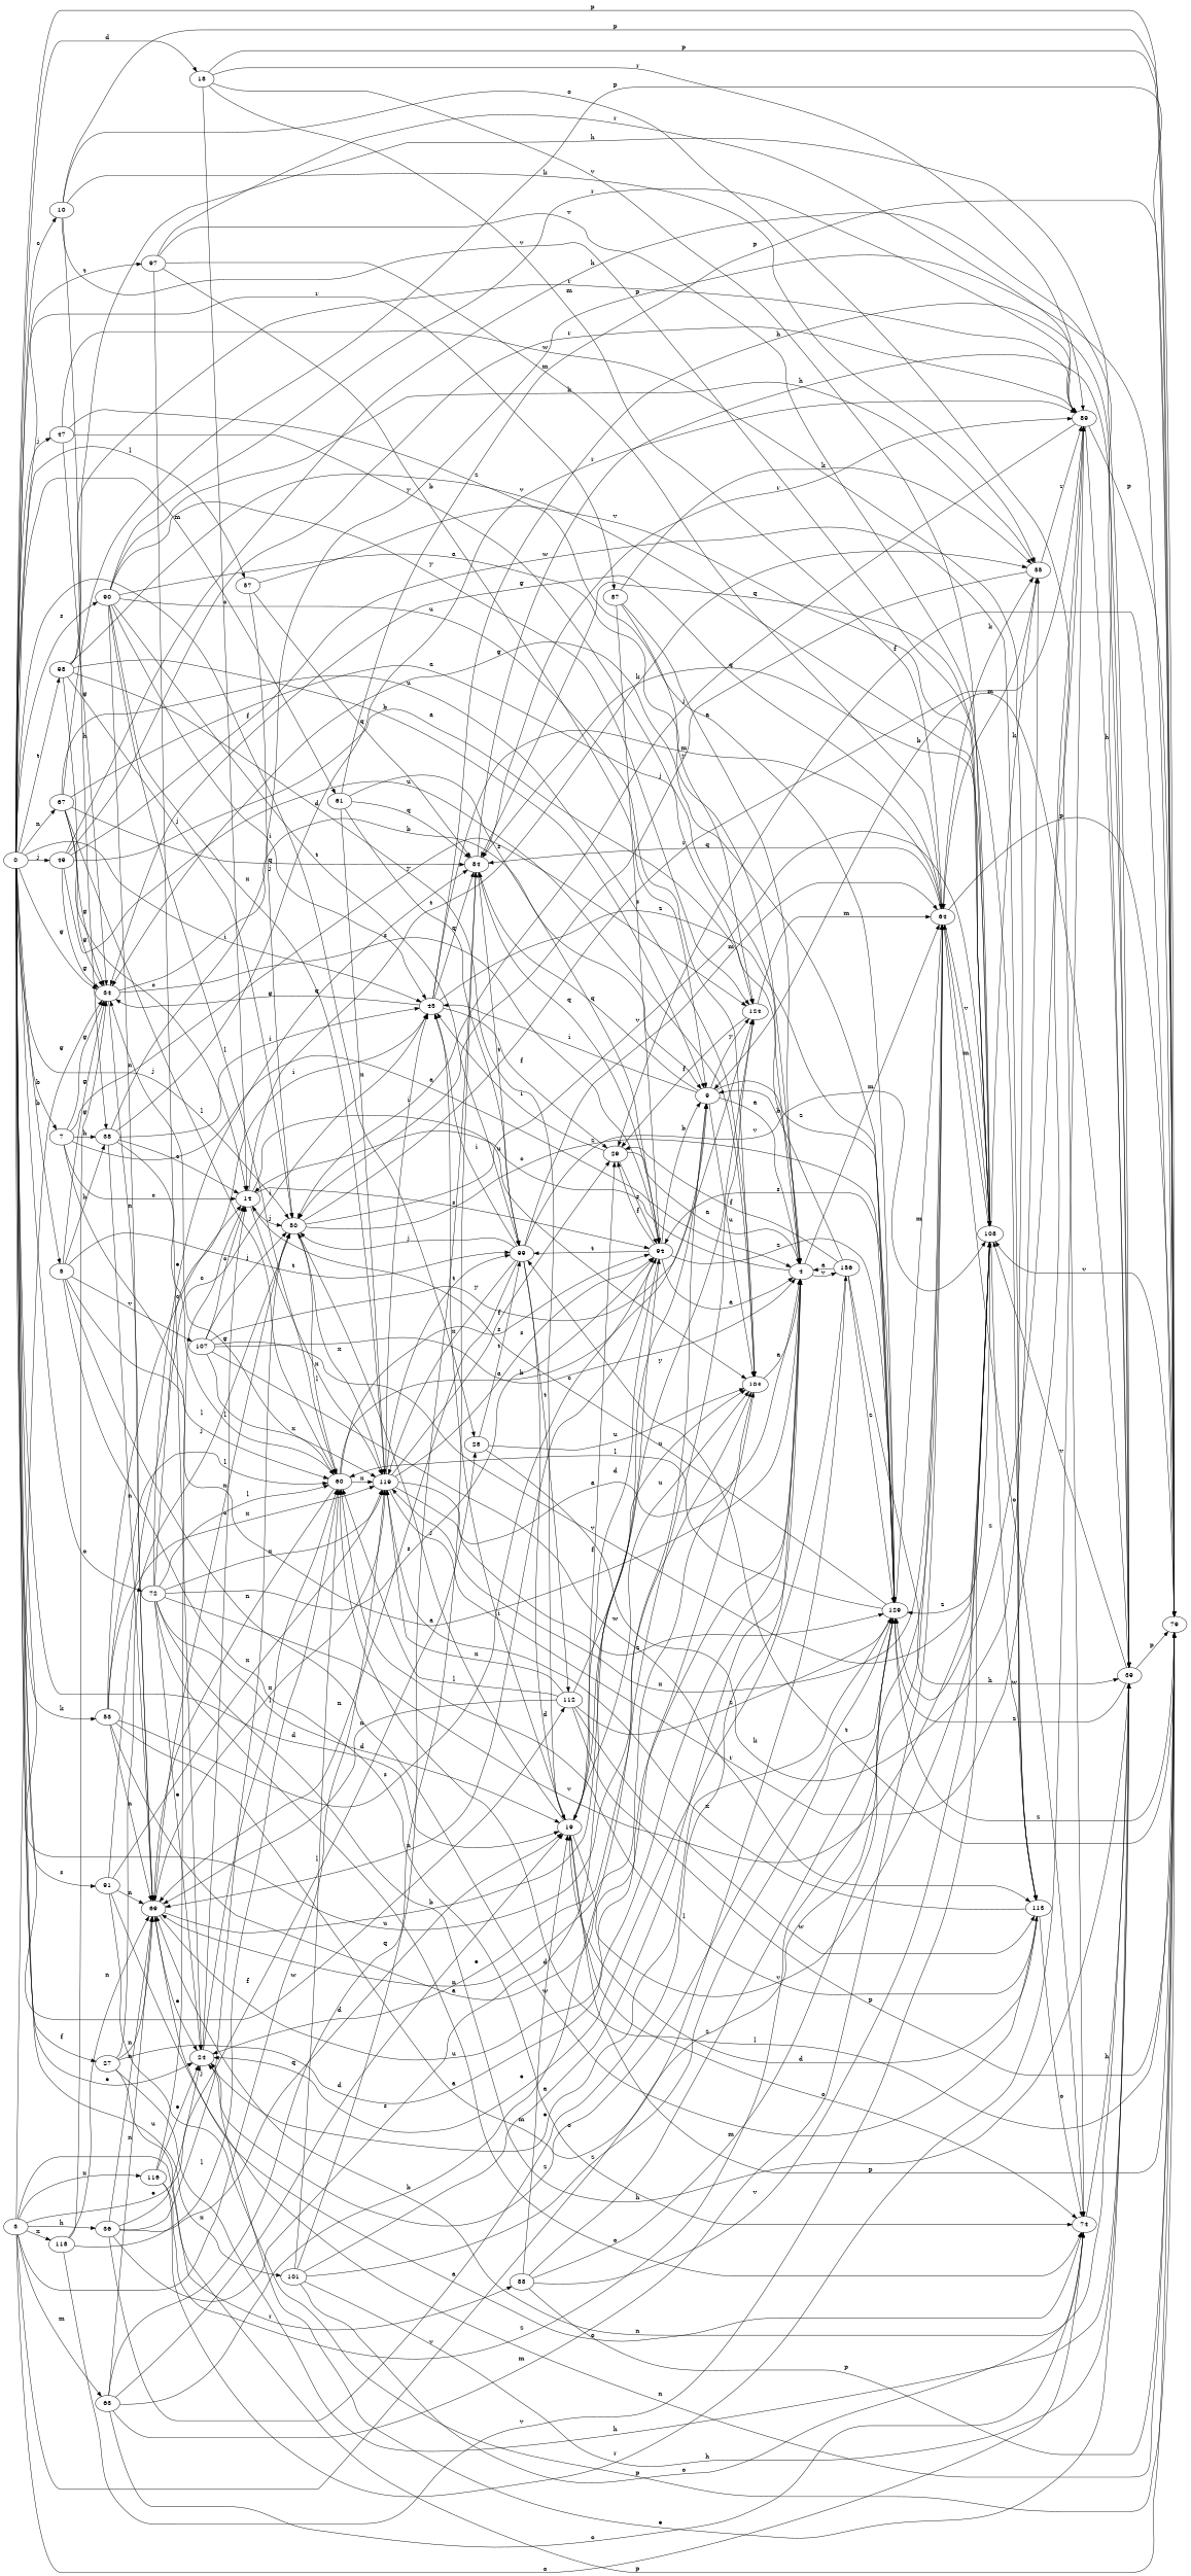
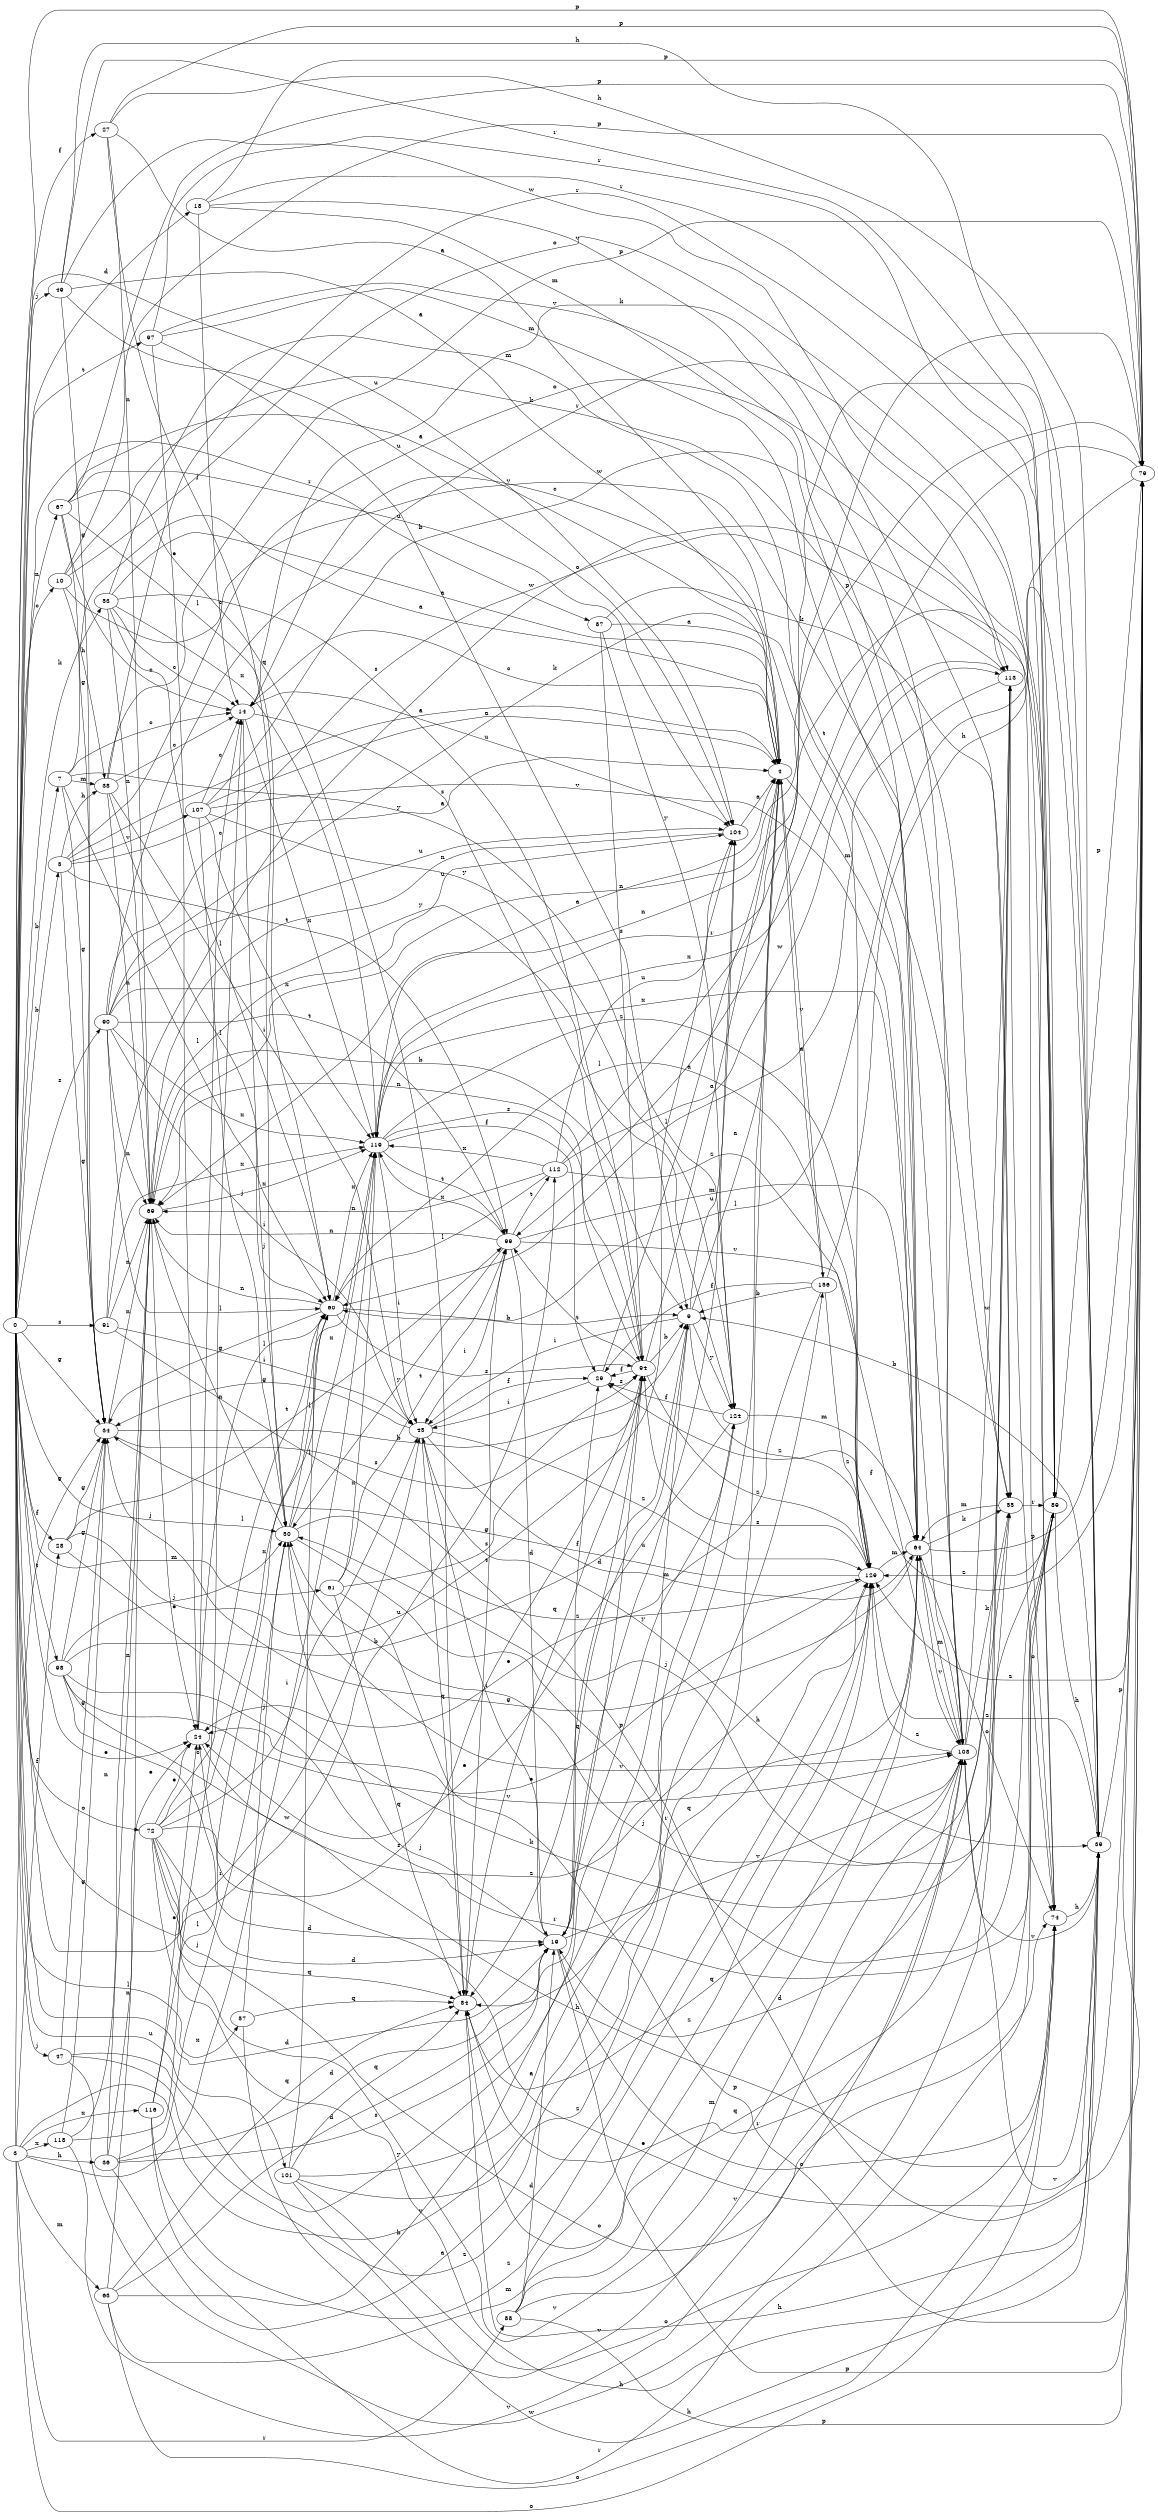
  strict digraph {
    rankdir=LR
    0
    5
    7
    10
    18
    19
    24
    27
    28
    34
    45
    47
    49
    50
    53
    57
    61
    67
    72
    79
    87
    90
    91
    97
    98
    101
    104
    112
    74
    4
    38
    99
    107
    113
    14
    60
    124
    55
    108
    64
    89
    29
    129
    39
    69
    9
    94
    84
    119
    3
    36
    63
    88
    n54 [label=156]
    116
    118
    0 -> 5 [label=b]
    0 -> 7 [label=b]
    0 -> 10 [label=c]
    0 -> 18 [label=d]
    0 -> 19 [label=d]
    0 -> 24 [label=e]
    0 -> 27 [label=f]
    0 -> 28 [label=f]
    0 -> 34 [label=g]
    0 -> 45 [label=i]
    0 -> 47 [label=j]
    0 -> 49 [label=j]
    0 -> 50 [label=j]
    0 -> 53 [label=k]
    0 -> 57 [label=l]
    0 -> 61 [label=m]
    0 -> 67 [label=n]
    0 -> 72 [label=o]
    0 -> 79 [label=p]
    0 -> 87 [label=r]
    0 -> 90 [label=s]
    0 -> 91 [label=s]
    0 -> 97 [label=t]
    0 -> 98 [label=t]
    0 -> 101 [label=u]
    0 -> 104 [label=u]
    0 -> 112 [label=w]
    5 -> 34 [label=g]
    5 -> 74 [label=o]
    5 -> 4 [label=a]
    5 -> 38 [label=h]
    5 -> 99 [label=t]
    5 -> 107 [label=v]
    5 -> 113 [label=w]
    7 -> 34 [label=g]
    7 -> 4 [label=a]
-   7 -> 38 [label=h]
+   7 -> 38 [label=m]
    7 -> 14 [label=c]
    7 -> 60 [label=l]
    7 -> 124 [label=y]
    10 -> 79 [label=p]
    10 -> 74 [label=o]
    10 -> 38 [label=h]
    10 -> 55 [label=k]
    10 -> 108 [label=v]
    18 -> 79 [label=p]
    18 -> 14 [label=c]
    18 -> 108 [label=v]
    18 -> 64 [label=m]
    18 -> 89 [label=r]
    19 -> 45 [label=i]
    19 -> 50 [label=j]
    19 -> 79 [label=p]
    19 -> 104 [label=u]
    19 -> 74 [label=o]
    19 -> 124 [label=y]
    19 -> 108 [label=v]
    19 -> 29 [label=f]
    24 -> 14 [label=c]
    24 -> 60 [label=l]
    24 -> 129 [label=z]
    27 -> 50 [label=j]
    27 -> 79 [label=p]
    27 -> 4 [label=a]
    27 -> 39 [label=h]
    27 -> 69 [label=n]
+   28 -> 34 [label=g]
    28 -> 104 [label=u]
    28 -> 99 [label=t]
    28 -> 55 [label=k]
    34 -> 69 [label=n]
    34 -> 9 [label=b]
    34 -> 94 [label=s]
    45 -> 34 [label=g]
    45 -> 64 [label=m]
    45 -> 29 [label=f]
    45 -> 129 [label=z]
    45 -> 39 [label=h]
    45 -> 84 [label=q]
    47 -> 34 [label=g]
    47 -> 113 [label=w]
    47 -> 124 [label=y]
    47 -> 129 [label=z]
    49 -> 34 [label=g]
    49 -> 104 [label=u]
    49 -> 4 [label=a]
    49 -> 113 [label=w]
    49 -> 89 [label=r]
    49 -> 39 [label=h]
    50 -> 60 [label=l]
    50 -> 108 [label=v]
    50 -> 89 [label=r]
    50 -> 129 [label=z]
    50 -> 69 [label=n]
    50 -> 119 [label=x]
    53 -> 4 [label=a]
    53 -> 14 [label=c]
    53 -> 60 [label=l]
    53 -> 64 [label=m]
    53 -> 69 [label=n]
    53 -> 94 [label=s]
    53 -> 119 [label=x]
    57 -> 50 [label=j]
    57 -> 108 [label=v]
    57 -> 84 [label=q]
    61 -> 79 [label=p]
    61 -> 99 [label=t]
    61 -> 94 [label=s]
    61 -> 84 [label=q]
    61 -> 119 [label=x]
    67 -> 34 [label=g]
    67 -> 79 [label=p]
    67 -> 104 [label=u]
    67 -> 4 [label=a]
    67 -> 14 [label=c]
    67 -> 60 [label=l]
    67 -> 84 [label=q]
    72 -> 19 [label=d]
    72 -> 24 [label=e]
    72 -> 45 [label=i]
    72 -> 74 [label=o]
    72 -> 60 [label=l]
    72 -> 108 [label=v]
    72 -> 39 [label=h]
    72 -> 94 [label=s]
    72 -> 84 [label=q]
    72 -> 119 [label=x]
    79 -> 99 [label=t]
    79 -> 60 [label=l]
    79 -> 108 [label=v]
    79 -> 29 [label=f]
    79 -> 129 [label=z]
    79 -> 69 [label=n]
    87 -> 4 [label=a]
    87 -> 124 [label=y]
    87 -> 55 [label=k]
    87 -> 94 [label=s]
    90 -> 45 [label=i]
    90 -> 104 [label=u]
    90 -> 4 [label=a]
    90 -> 99 [label=t]
    90 -> 60 [label=l]
    90 -> 124 [label=y]
    90 -> 55 [label=k]
    90 -> 89 [label=r]
    90 -> 69 [label=n]
    90 -> 119 [label=x]
    91 -> 45 [label=i]
    91 -> 79 [label=p]
    91 -> 74 [label=o]
    91 -> 69 [label=n]
    91 -> 119 [label=x]
    97 -> 24 [label=e]
    97 -> 108 [label=v]
    97 -> 64 [label=m]
    97 -> 89 [label=r]
    97 -> 9 [label=b]
    98 -> 19 [label=d]
    98 -> 34 [label=g]
    98 -> 50 [label=j]
    98 -> 108 [label=v]
    98 -> 89 [label=r]
    98 -> 39 [label=h]
    98 -> 9 [label=b]
    101 -> 74 [label=o]
    101 -> 4 [label=a]
    101 -> 60 [label=l]
    101 -> 129 [label=z]
    101 -> 39 [label=h]
    101 -> 84 [label=q]
    104 -> 4 [label=a]
    104 -> 69 [label=n]
    112 -> 79 [label=p]
    112 -> 104 [label=u]
    112 -> 113 [label=w]
    112 -> 60 [label=l]
    112 -> 129 [label=z]
    112 -> 69 [label=n]
    112 -> 119 [label=x]
    74 -> 39 [label=h]
    4 -> 14 [label=c]
    4 -> 64 [label=m]
    4 -> n54 [label=v]
    38 -> 45 [label=i]
    38 -> 79 [label=p]
    38 -> 14 [label=c]
    38 -> 60 [label=l]
    38 -> 89 [label=r]
    38 -> 69 [label=n]
    99 -> 19 [label=d]
    99 -> 45 [label=i]
-   99 -> 50 [label=j]
+   99 -> 50 [label=y]
    99 -> 112 [label=t]
    99 -> 108 [label=v]
    99 -> 64 [label=m]
    99 -> 69 [label=n]
    99 -> 119 [label=x]
    107 -> 50 [label=j]
    107 -> 4 [label=a]
    107 -> 113 [label=w]
    107 -> 14 [label=c]
    107 -> 124 [label=y]
    107 -> 108 [label=v]
    107 -> 119 [label=x]
    113 -> 19 [label=d]
    113 -> 74 [label=o]
    113 -> 60 [label=l]
    113 -> 84 [label=q]
    113 -> 119 [label=x]
    14 -> 50 [label=j]
    14 -> 104 [label=u]
    14 -> 55 [label=k]
    14 -> 94 [label=s]
    14 -> 119 [label=x]
    60 -> 34 [label=g]
    60 -> 69 [label=n]
    60 -> 9 [label=b]
    60 -> 94 [label=s]
    60 -> 119 [label=x]
    124 -> 24 [label=e]
    124 -> 64 [label=m]
    124 -> 29 [label=f]
    55 -> 50 [label=j]
    55 -> 64 [label=m]
    55 -> 89 [label=r]
    108 -> 113 [label=w]
    108 -> 55 [label=k]
    108 -> 64 [label=m]
    108 -> 129 [label=z]
    108 -> 84 [label=q]
    64 -> 34 [label=g]
    64 -> 79 [label=p]
    64 -> 74 [label=o]
    64 -> 55 [label=k]
    64 -> 108 [label=v]
    64 -> 84 [label=q]
    64 -> 119 [label=x]
    89 -> 50 [label=j]
    89 -> 79 [label=p]
    89 -> 129 [label=z]
    89 -> 39 [label=h]
    29 -> 45 [label=i]
    29 -> 4 [label=a]
    29 -> 94 [label=s]
    129 -> 24 [label=e]
    129 -> 34 [label=g]
    129 -> 14 [label=c]
    129 -> 60 [label=l]
    129 -> 64 [label=m]
    129 -> 94 [label=s]
    39 -> 24 [label=e]
    39 -> 79 [label=p]
    39 -> 108 [label=v]
    39 -> 129 [label=z]
    39 -> 69 [label=n]
    39 -> 9 [label=b]
    69 -> 24 [label=e]
    69 -> 104 [label=u]
    69 -> 9 [label=b]
    69 -> 119 [label=x]
    9 -> 45 [label=i]
    9 -> 104 [label=u]
    9 -> 4 [label=a]
    9 -> 124 [label=y]
    9 -> 129 [label=z]
    9 -> 84 [label=q]
    94 -> 19 [label=d]
    94 -> 4 [label=a]
    94 -> 99 [label=t]
    94 -> 29 [label=f]
    94 -> 129 [label=z]
    94 -> 69 [label=n]
    94 -> 9 [label=b]
    94 -> 84 [label=q]
    84 -> 99 [label=t]
    84 -> 89 [label=r]
    84 -> 39 [label=h]
    119 -> 45 [label=i]
    119 -> 4 [label=a]
    119 -> 99 [label=t]
    119 -> 89 [label=r]
    119 -> 29 [label=f]
    119 -> 129 [label=z]
    119 -> 94 [label=s]
    3 -> 28 [label=f]
    3 -> 34 [label=g]
    3 -> 74 [label=o]
    3 -> 119 [label=x]
    3 -> 36 [label=h]
    3 -> 63 [label=m]
    3 -> 88 [label=r]
    3 -> n54 [label=v]
    3 -> 116 [label=x]
    3 -> 118 [label=x]
    36 -> 19 [label=d]
    36 -> 24 [label=e]
    36 -> 50 [label=j]
    36 -> 4 [label=a]
    36 -> 69 [label=n]
    36 -> 94 [label=s]
    63 -> 19 [label=d]
    63 -> 74 [label=o]
    63 -> 64 [label=m]
    63 -> 69 [label=n]
    63 -> 9 [label=b]
    63 -> 84 [label=q]
    88 -> 19 [label=d]
    88 -> 79 [label=p]
    88 -> 108 [label=v]
    88 -> 64 [label=m]
    88 -> 129 [label=z]
    n54 -> 24 [label=e]
    n54 -> 4 [label=a]
    n54 -> 29 [label=f]
    n54 -> 129 [label=z]
    n54 -> 39 [label=h]
    n54 -> 9 [label=b]
    116 -> 24 [label=e]
    116 -> 14 [label=c]
    116 -> 89 [label=r]
    116 -> 129 [label=z]
    118 -> 34 [label=g]
    118 -> 60 [label=l]
    118 -> 108 [label=v]
    118 -> 69 [label=n]
  }
